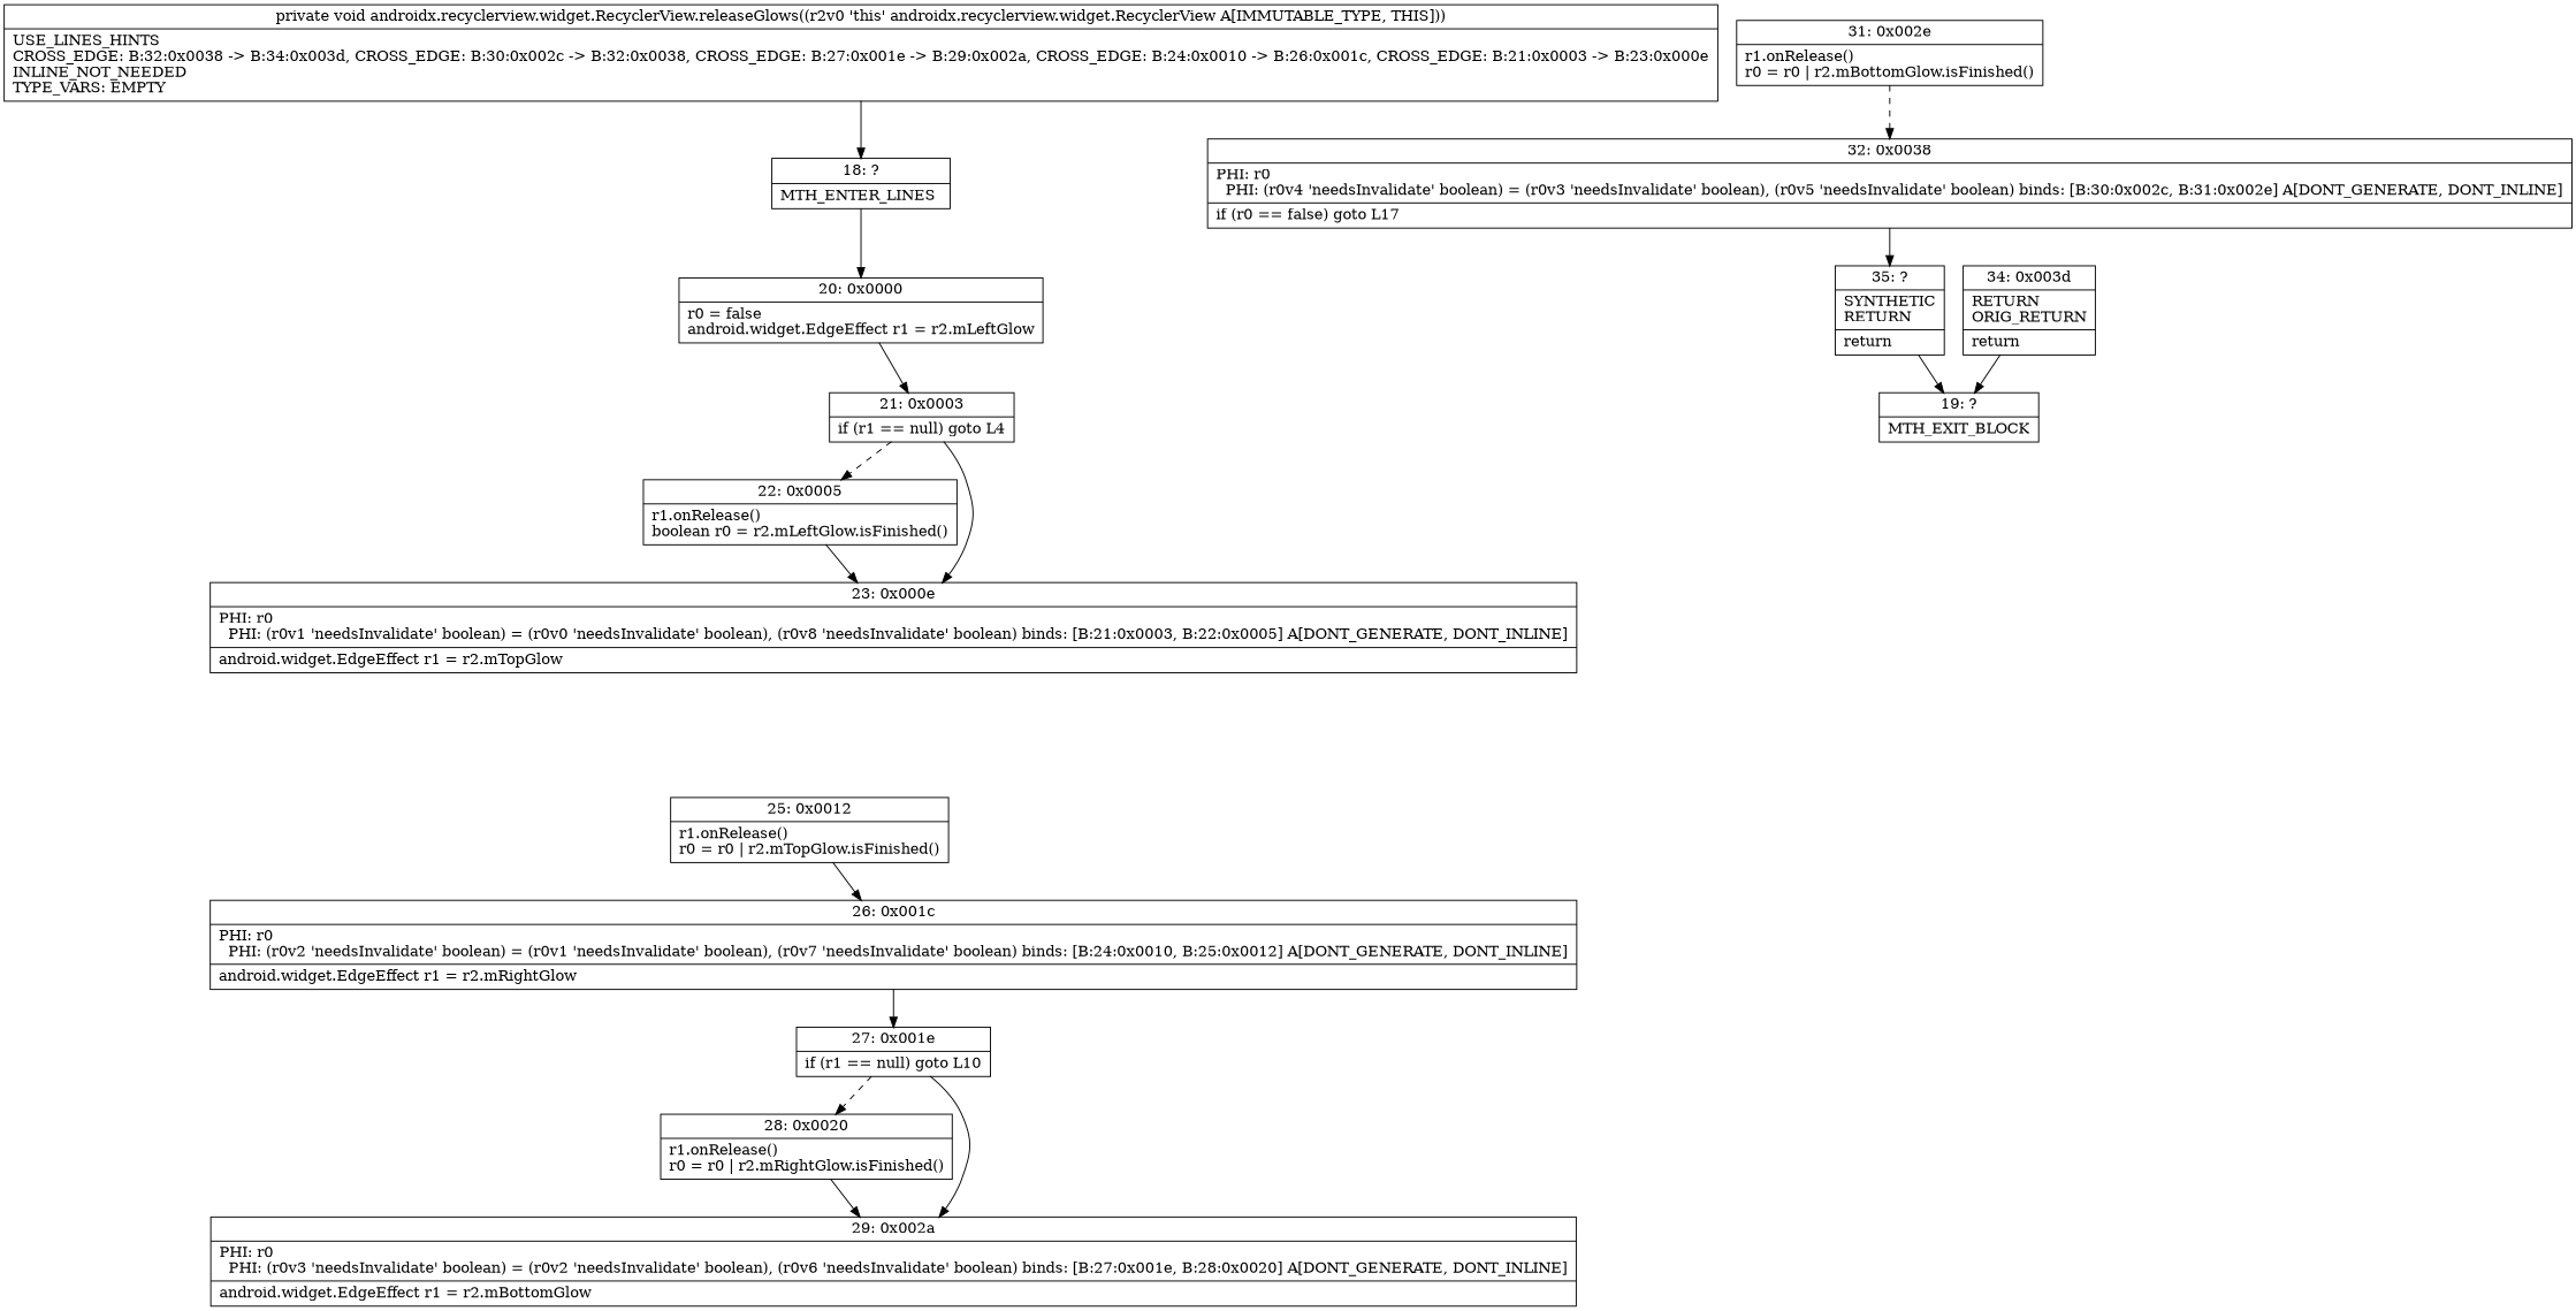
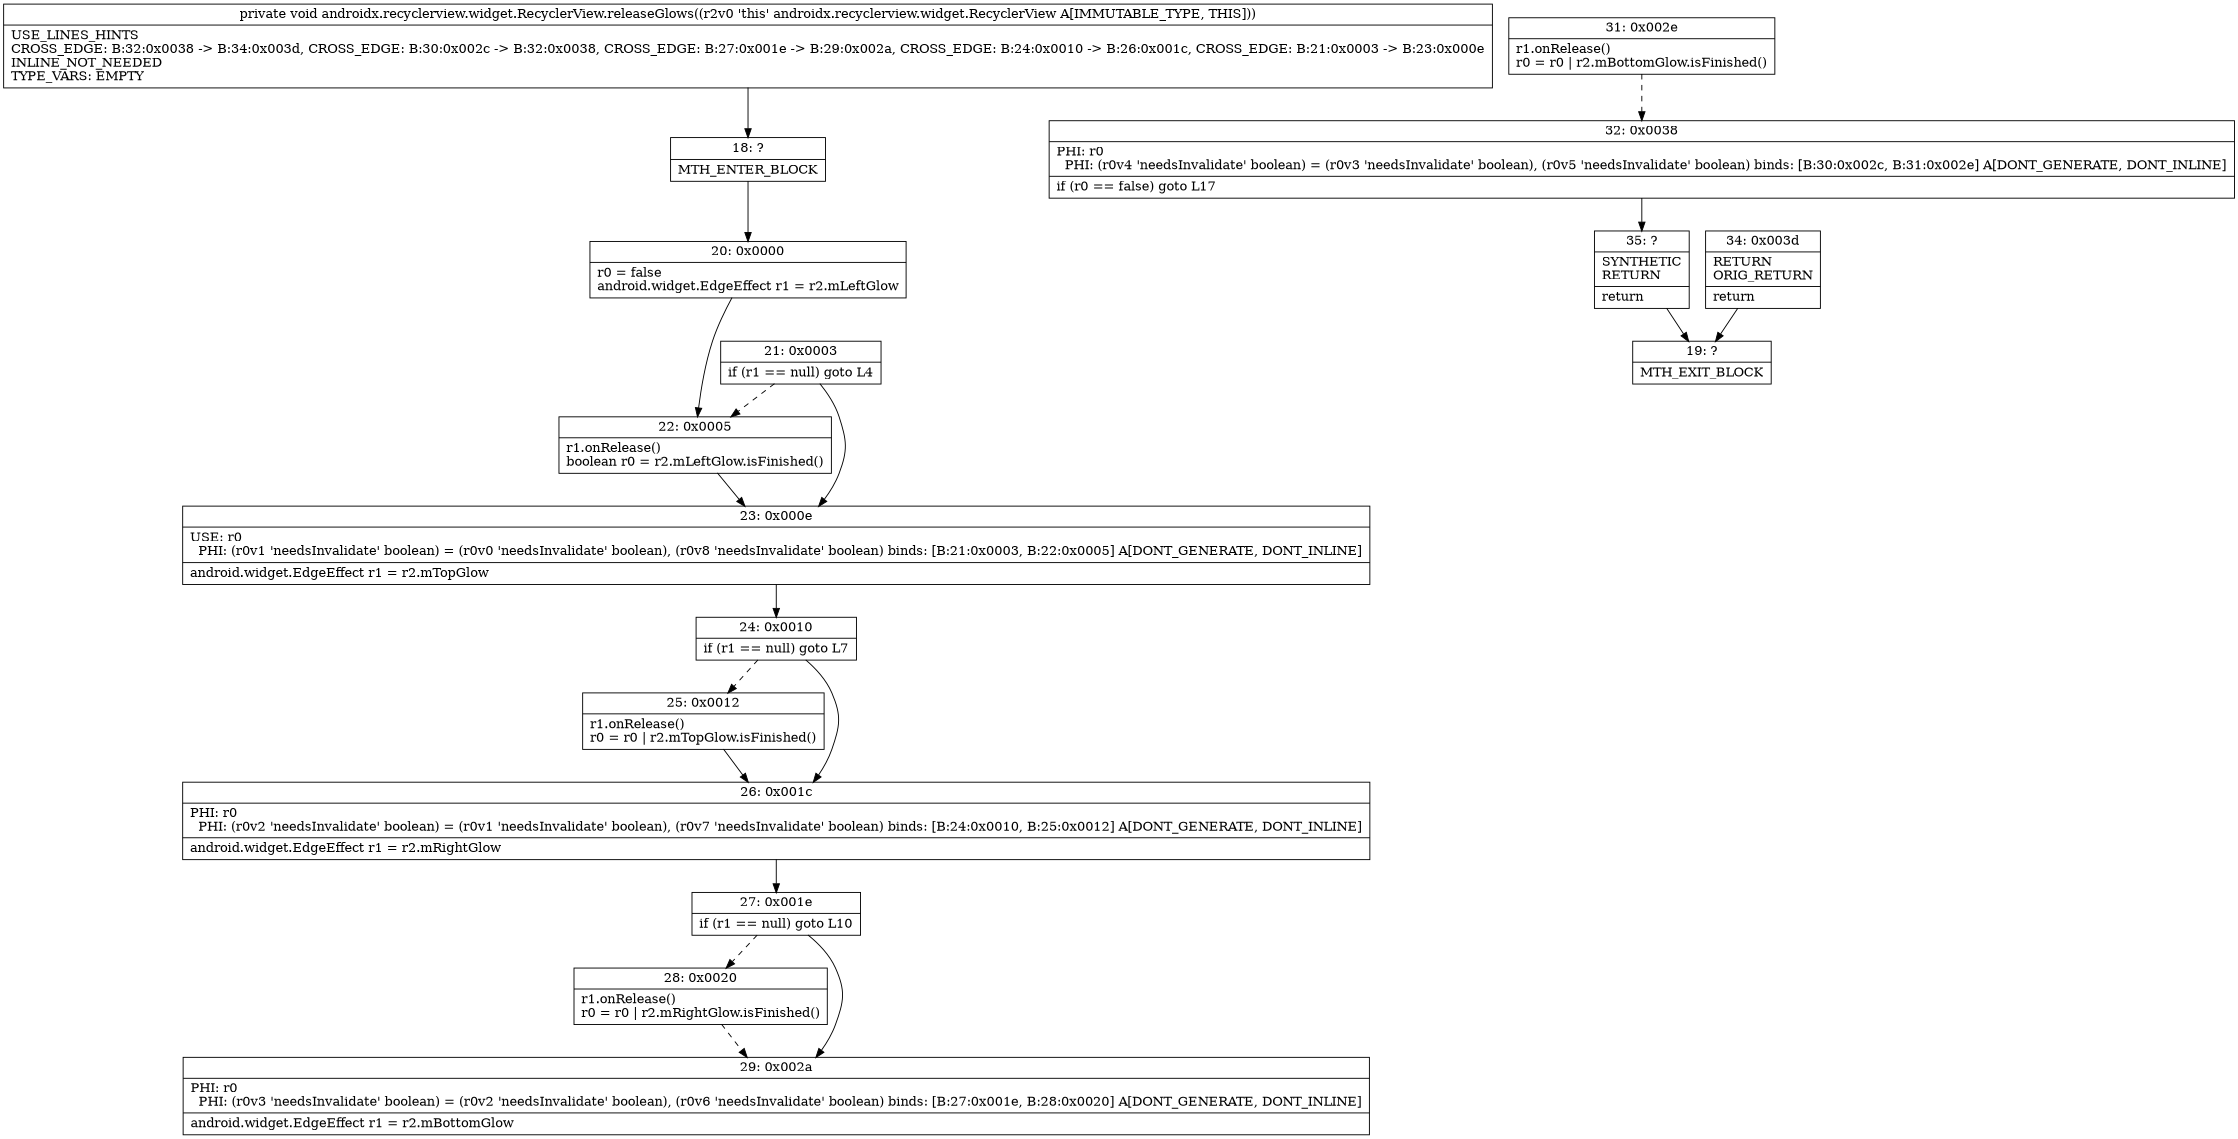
  digraph {
    node [shape=record]
-   n1 [label="{18\:\ ?|MTH_ENTER_LINES\l}"]
+   n1 [label="{18\:\ ?|MTH_ENTER_BLOCK\l}"]
    n2 [label="{20\:\ 0x0000|r0 = false\landroid.widget.EdgeEffect r1 = r2.mLeftGlow\l}"]
    n3 [label="{21\:\ 0x0003|if (r1 == null) goto L4\l}"]
    n4 [label="{22\:\ 0x0005|r1.onRelease()\lboolean r0 = r2.mLeftGlow.isFinished()\l}"]
-   n5 [label="{23\:\ 0x000e|PHI: r0 \l  PHI: (r0v1 'needsInvalidate' boolean) = (r0v0 'needsInvalidate' boolean), (r0v8 'needsInvalidate' boolean) binds: [B:21:0x0003, B:22:0x0005] A[DONT_GENERATE, DONT_INLINE]\l|android.widget.EdgeEffect r1 = r2.mTopGlow\l}"]
+   n5 [label="{23\:\ 0x000e|USE: r0 \l  PHI: (r0v1 'needsInvalidate' boolean) = (r0v0 'needsInvalidate' boolean), (r0v8 'needsInvalidate' boolean) binds: [B:21:0x0003, B:22:0x0005] A[DONT_GENERATE, DONT_INLINE]\l|android.widget.EdgeEffect r1 = r2.mTopGlow\l}"]
+   n6 [label="{24\:\ 0x0010|if (r1 == null) goto L7\l}"]
    n7 [label="{25\:\ 0x0012|r1.onRelease()\lr0 = r0 \| r2.mTopGlow.isFinished()\l}"]
    n8 [label="{26\:\ 0x001c|PHI: r0 \l  PHI: (r0v2 'needsInvalidate' boolean) = (r0v1 'needsInvalidate' boolean), (r0v7 'needsInvalidate' boolean) binds: [B:24:0x0010, B:25:0x0012] A[DONT_GENERATE, DONT_INLINE]\l|android.widget.EdgeEffect r1 = r2.mRightGlow\l}"]
    n9 [label="{27\:\ 0x001e|if (r1 == null) goto L10\l}"]
    n10 [label="{28\:\ 0x0020|r1.onRelease()\lr0 = r0 \| r2.mRightGlow.isFinished()\l}"]
    n11 [label="{29\:\ 0x002a|PHI: r0 \l  PHI: (r0v3 'needsInvalidate' boolean) = (r0v2 'needsInvalidate' boolean), (r0v6 'needsInvalidate' boolean) binds: [B:27:0x001e, B:28:0x0020] A[DONT_GENERATE, DONT_INLINE]\l|android.widget.EdgeEffect r1 = r2.mBottomGlow\l}"]
    n12 [label="{31\:\ 0x002e|r1.onRelease()\lr0 = r0 \| r2.mBottomGlow.isFinished()\l}"]
    n13 [label="{32\:\ 0x0038|PHI: r0 \l  PHI: (r0v4 'needsInvalidate' boolean) = (r0v3 'needsInvalidate' boolean), (r0v5 'needsInvalidate' boolean) binds: [B:30:0x002c, B:31:0x002e] A[DONT_GENERATE, DONT_INLINE]\l|if (r0 == false) goto L17\l}"]
    n14 [label="{35\:\ ?|SYNTHETIC\lRETURN\l|return\l}"]
    n15 [label="{19\:\ ?|MTH_EXIT_BLOCK\l}"]
    n16 [label="{34\:\ 0x003d|RETURN\lORIG_RETURN\l|return\l}"]
    n17 [label="{private void androidx.recyclerview.widget.RecyclerView.releaseGlows((r2v0 'this' androidx.recyclerview.widget.RecyclerView A[IMMUTABLE_TYPE, THIS]))  | USE_LINES_HINTS\lCROSS_EDGE: B:32:0x0038 \-\> B:34:0x003d, CROSS_EDGE: B:30:0x002c \-\> B:32:0x0038, CROSS_EDGE: B:27:0x001e \-\> B:29:0x002a, CROSS_EDGE: B:24:0x0010 \-\> B:26:0x001c, CROSS_EDGE: B:21:0x0003 \-\> B:23:0x000e\lINLINE_NOT_NEEDED\lTYPE_VARS: EMPTY\l}"]
    n1 -> n2
-   n2 -> n3
+   n2 -> n4
    n3 -> n4 [style=dashed]
    n3 -> n5
    n4 -> n5
+   n5 -> n6
+   n6 -> n7 [style=dashed]
+   n6 -> n8
    n7 -> n8
    n8 -> n9
    n9 -> n10 [style=dashed]
    n9 -> n11
-   n10 -> n11
+   n10 -> n11 [style=dashed]
    n12 -> n13 [style=dashed]
    n13 -> n14
    n14 -> n15
    n16 -> n15
    n17 -> n1
  }
